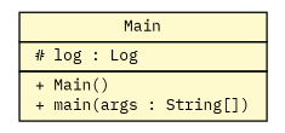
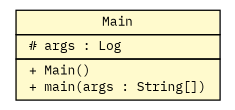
  digraph {
    nodesep=0.25
    ranksep=0.5
    fontname="IBM Plex Mono"
-   n1 [fontcolor=black fontname="IBM Plex Mono" fontsize=10.0 label=<<table title="nl.b3p.topnl.Main" border="0" cellborder="1" cellspacing="0" cellpadding="2" port="p" bgcolor="lemonChiffon" href="./Main.html"> 		<tr><td><table border="0" cellspacing="0" cellpadding="1"> <tr><td align="center" balign="center"> Main </td></tr> 		</table></td></tr> 		<tr><td><table border="0" cellspacing="0" cellpadding="1"> <tr><td align="left" balign="left"> # log : Log </td></tr> 		</table></td></tr> 		<tr><td><table border="0" cellspacing="0" cellpadding="1"> <tr><td align="left" balign="left"> + Main() </td></tr> <tr><td align="left" balign="left"> + main(args : String[]) </td></tr> 		</table></td></tr> 		</table>> shape=plaintext]
+   n1 [fontcolor=black fontname="IBM Plex Mono" fontsize=10.0 label=<<table title="nl.b3p.topnl.Main" border="0" cellborder="1" cellspacing="0" cellpadding="2" port="p" bgcolor="lemonChiffon" href="./Main.html"> 		<tr><td><table border="0" cellspacing="0" cellpadding="1"> <tr><td align="center" balign="center"> Main </td></tr> 		</table></td></tr> 		<tr><td><table border="0" cellspacing="0" cellpadding="1"> <tr><td align="left" balign="left"> # args : Log </td></tr> 		</table></td></tr> 		<tr><td><table border="0" cellspacing="0" cellpadding="1"> <tr><td align="left" balign="left"> + Main() </td></tr> <tr><td align="left" balign="left"> + main(args : String[]) </td></tr> 		</table></td></tr> 		</table>> shape=plaintext]
  }
